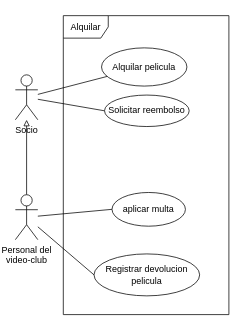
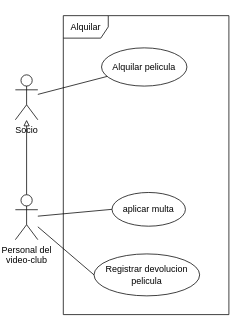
  <mxCell id="0" />
  <mxCell id="1" parent="0" />
  <mxCell id="2" value="Alquilar" style="shape=umlFrame;whiteSpace=wrap;html=1;" vertex="1" parent="1"><mxGeometry x="84" y="20" width="221" height="399" as="geometry" /></mxCell>
  <mxCell id="3" style="edgeStyle=none;rounded=0;orthogonalLoop=1;jettySize=auto;html=1;entryX=0;entryY=0.5;entryDx=0;entryDy=0;startArrow=none;startFill=0;endArrow=none;endFill=0;" edge="1" parent="1" source="6" target="11"><mxGeometry relative="1" as="geometry" /></mxCell>
  <mxCell id="4" style="edgeStyle=none;rounded=0;orthogonalLoop=1;jettySize=auto;html=1;entryX=0;entryY=0.5;entryDx=0;entryDy=0;startArrow=none;startFill=0;endArrow=none;endFill=0;" edge="1" parent="1" source="6" target="12"><mxGeometry relative="1" as="geometry" /></mxCell>
  <mxCell id="5" style="edgeStyle=none;rounded=0;orthogonalLoop=1;jettySize=auto;html=1;startArrow=none;startFill=0;endArrow=block;endFill=0;" edge="1" parent="1" source="6" target="9"><mxGeometry relative="1" as="geometry" /></mxCell>
  <mxCell id="6" value="Personal del &lt;br&gt;video-club" style="shape=umlActor;verticalLabelPosition=bottom;verticalAlign=top;html=1;outlineConnect=0;" vertex="1" parent="1"><mxGeometry x="20" y="259" width="30" height="60" as="geometry" /></mxCell>
  <mxCell id="7" style="rounded=0;orthogonalLoop=1;jettySize=auto;html=1;endArrow=none;endFill=0;startArrow=none;startFill=0;" edge="1" parent="1" source="9" target="10"><mxGeometry relative="1" as="geometry" /></mxCell>
- <mxCell id="8" style="edgeStyle=none;rounded=0;orthogonalLoop=1;jettySize=auto;html=1;entryX=0;entryY=0.5;entryDx=0;entryDy=0;startArrow=none;startFill=0;endArrow=none;endFill=0;" edge="1" parent="1" source="9" target="13"><mxGeometry relative="1" as="geometry" /></mxCell>
  <mxCell id="9" value="Socio" style="shape=umlActor;verticalLabelPosition=bottom;verticalAlign=top;html=1;outlineConnect=0;" vertex="1" parent="1"><mxGeometry x="20" y="99" width="30" height="60" as="geometry" /></mxCell>
  <mxCell id="10" value="Alquilar pelicula" style="ellipse;whiteSpace=wrap;html=1;" vertex="1" parent="1"><mxGeometry x="135" y="63" width="114" height="51" as="geometry" /></mxCell>
  <mxCell id="11" value="Registrar devolucion pelicula" style="ellipse;whiteSpace=wrap;html=1;" vertex="1" parent="1"><mxGeometry x="125" y="338" width="141" height="56" as="geometry" /></mxCell>
  <mxCell id="12" value="aplicar multa" style="ellipse;whiteSpace=wrap;html=1;" vertex="1" parent="1"><mxGeometry x="149" y="256" width="98" height="45" as="geometry" /></mxCell>
- <mxCell id="13" value="Solicitar reembolso" style="ellipse;whiteSpace=wrap;html=1;" vertex="1" parent="1"><mxGeometry x="139" y="126" width="113" height="42" as="geometry" /></mxCell>
